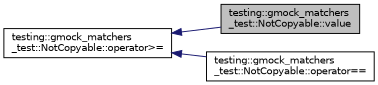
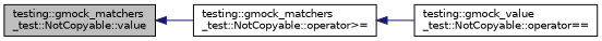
  digraph {
    rankdir=LR
    node [color=black fillcolor=white fontname=Helvetica fontsize=10 shape=record style=filled]
    edge [color=midnightblue dir=back fontname=Helvetica fontsize=10 labelfontname=Helvetica labelfontsize=10 style=solid]
    n1 [fillcolor=grey75 fontcolor=black height=0.2 label="testing::gmock_matchers\l_test::NotCopyable::value" width=0.4]
    n2 [height=0.2 label="testing::gmock_matchers\l_test::NotCopyable::operator\>=" width=0.4]
-   n3 [height=0.2 label="testing::gmock_matchers\l_test::NotCopyable::operator==" width=0.4]
-   n2 -> n1
+   n3 [height=0.2 label="testing::gmock_value\l_test::NotCopyable::operator==" width=0.4]
+   n1 -> n2
    n2 -> n3
  }
